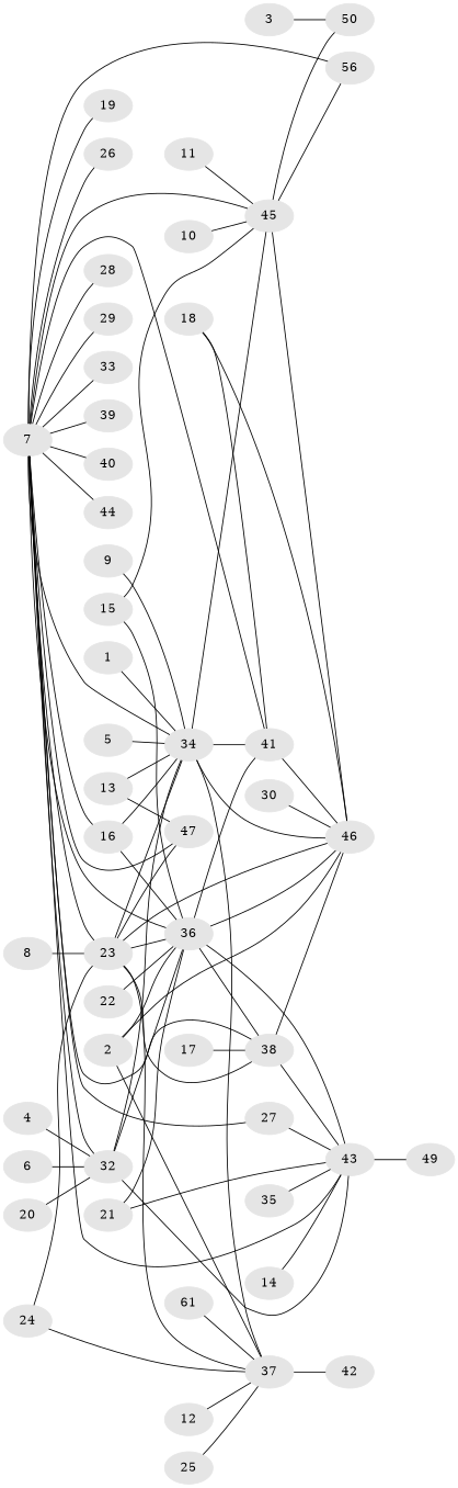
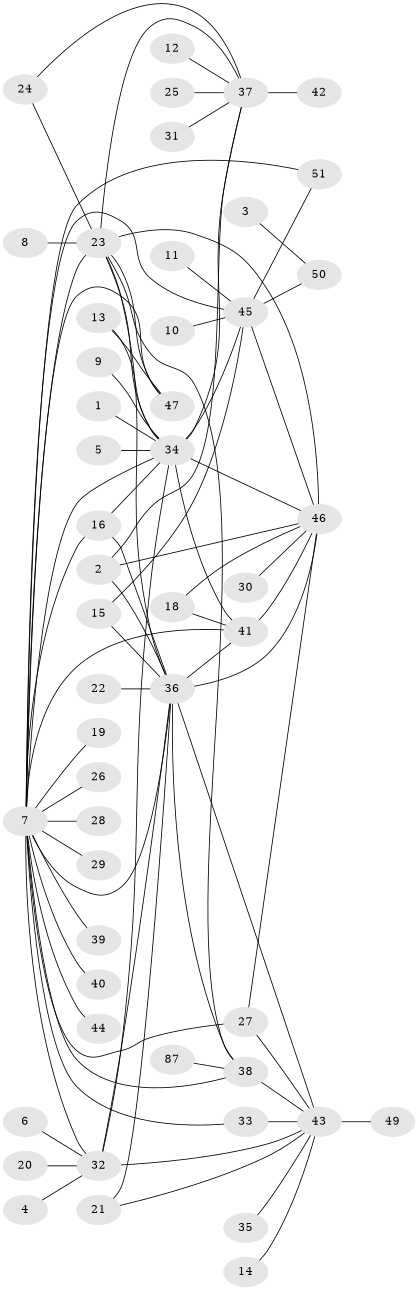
  graph {
    rankdir=LR
    node [color=gray90 style=filled]
    edge [weight=1.0]
    1
    34
    37
    46
    45
    41
    2
    36
    38
    43
    42
    3
    50
    23
    47
    4
    32
    5
    6
    7
    16
    19
    26
    27
    28
    29
    33
    39
    40
    44
-   51 [label=56]
+   51
    18
    49
    8
    9
    10
    11
    12
    13
    14
    15
-   17
+   17 [label=87]
    20
    21
    22
    24
    25
    30
-   31 [label=61]
+   31
    35
    1 -- 34
    34 -- 37
    34 -- 46 [weight=2.0]
    34 -- 45 [weight=2.0]
    34 -- 41 [weight=2.0]
    37 -- 42
    45 -- 46
    45 -- 50
    45 -- 51
    41 -- 46
    2 -- 37
    2 -- 46
    2 -- 36
    36 -- 46
    36 -- 41
    36 -- 38
    36 -- 43
-   38 -- 46
+   27 -- 46
    38 -- 43 [weight=2.0]
    43 -- 49
    3 -- 50
    23 -- 34
    23 -- 37
    23 -- 46 [weight=2.0]
    23 -- 36 [weight=2.0]
    23 -- 38
    23 -- 47
    4 -- 32
    32 -- 34
    32 -- 36
    32 -- 43
    5 -- 34
    6 -- 32
    7 -- 34 [weight=2.0]
    7 -- 45 [weight=2.0]
    7 -- 41
    7 -- 36 [weight=2.0]
    7 -- 38
-   7 -- 43
+   33 -- 43
    7 -- 23
    7 -- 47
    7 -- 32
    7 -- 16
    7 -- 19
    7 -- 26
    7 -- 27
    7 -- 28 [weight=2.0]
    7 -- 29
    7 -- 33
    7 -- 39 [weight=2.0]
    7 -- 40
    7 -- 44
    7 -- 51 [weight=2.0]
    16 -- 34
    16 -- 36
    27 -- 43
    18 -- 46
    18 -- 41
    8 -- 23
    9 -- 34
    10 -- 45
    11 -- 45
    12 -- 37
    13 -- 34
    13 -- 47
    14 -- 43
    15 -- 45
    15 -- 36
    17 -- 38
    20 -- 32
    21 -- 36
    21 -- 43
    22 -- 36
    24 -- 37
    24 -- 23
    25 -- 37 [weight=2.0]
    30 -- 46
    31 -- 37
    35 -- 43
  }
